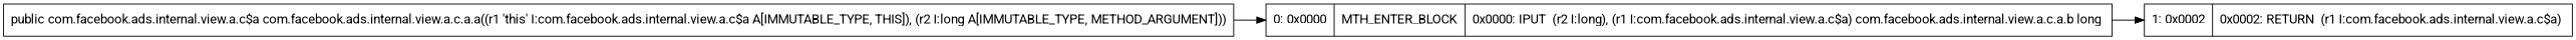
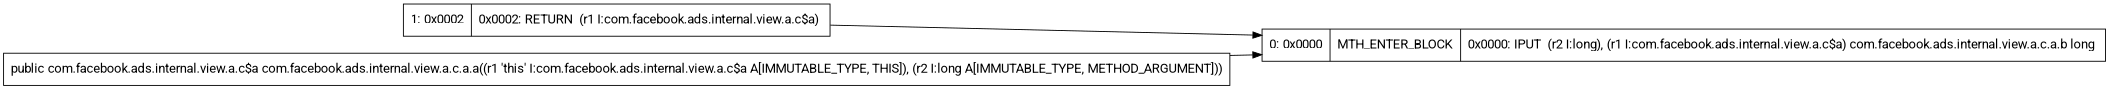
  digraph {
    rankdir=LR
    fontname=Roboto
    node [shape=record fontname=Roboto]
    edge [fontname=Roboto]
    n1 [label="{0\:\ 0x0000|MTH_ENTER_BLOCK\l|0x0000: IPUT  (r2 I:long), (r1 I:com.facebook.ads.internal.view.a.c$a) com.facebook.ads.internal.view.a.c.a.b long \l}"]
    n2 [label="{1\:\ 0x0002|0x0002: RETURN  (r1 I:com.facebook.ads.internal.view.a.c$a) \l}"]
    n3 [label="{public com.facebook.ads.internal.view.a.c$a com.facebook.ads.internal.view.a.c.a.a((r1 'this' I:com.facebook.ads.internal.view.a.c$a A[IMMUTABLE_TYPE, THIS]), (r2 I:long A[IMMUTABLE_TYPE, METHOD_ARGUMENT])) }"]
-   n1 -> n2
+   n2 -> n1
    n3 -> n1
  }
